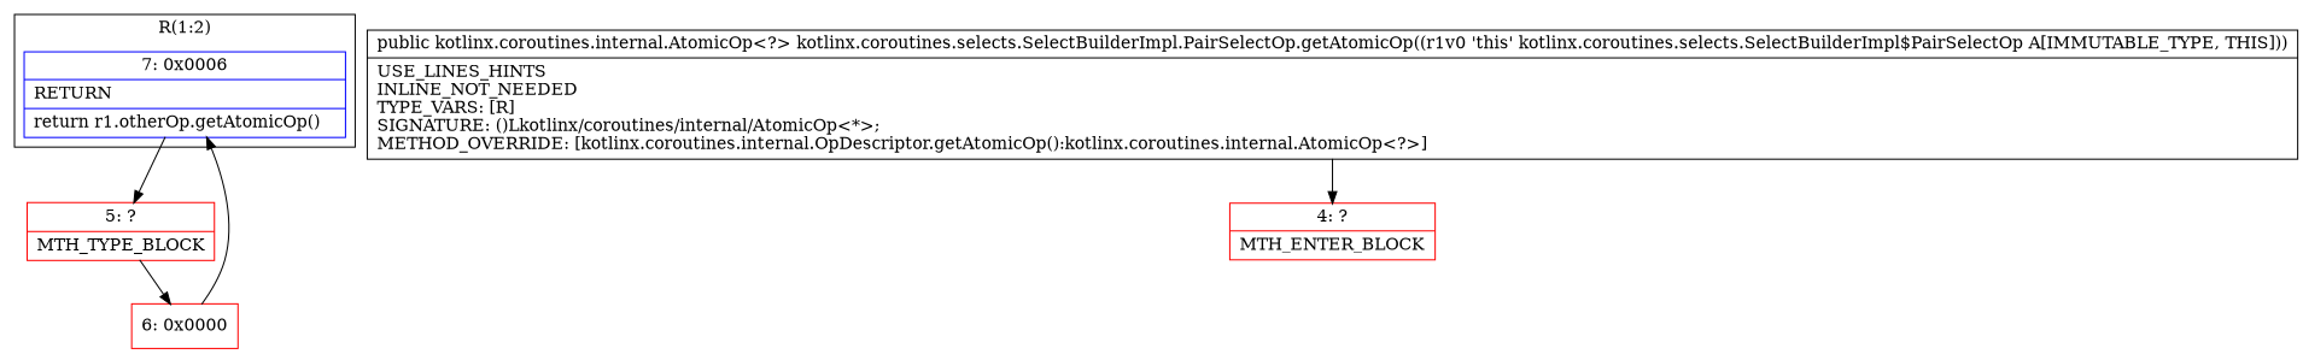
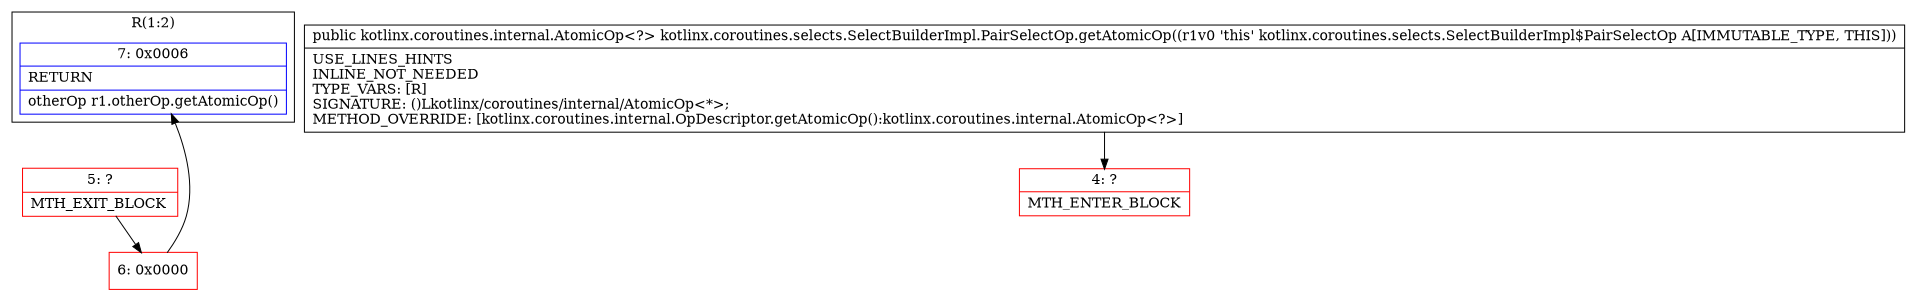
  digraph {
    node [color=red shape=record]
-   n1 [color=blue label="{7\:\ 0x0006|RETURN\l|return r1.otherOp.getAtomicOp()\l}"]
-   n2 [label="{5\:\ ?|MTH_TYPE_BLOCK\l}"]
+   n1 [color=blue label="{7\:\ 0x0006|RETURN\l|otherOp r1.otherOp.getAtomicOp()\l}"]
+   n2 [label="{5\:\ ?|MTH_EXIT_BLOCK\l}"]
    n3 [label="{6\:\ 0x0000}"]
    n4 [label="{4\:\ ?|MTH_ENTER_BLOCK\l}"]
    n5 [label="{public kotlinx.coroutines.internal.AtomicOp\<?\> kotlinx.coroutines.selects.SelectBuilderImpl.PairSelectOp.getAtomicOp((r1v0 'this' kotlinx.coroutines.selects.SelectBuilderImpl$PairSelectOp A[IMMUTABLE_TYPE, THIS]))  | USE_LINES_HINTS\lINLINE_NOT_NEEDED\lTYPE_VARS: [R]\lSIGNATURE: ()Lkotlinx\/coroutines\/internal\/AtomicOp\<*\>;\lMETHOD_OVERRIDE: [kotlinx.coroutines.internal.OpDescriptor.getAtomicOp():kotlinx.coroutines.internal.AtomicOp\<?\>]\l}" color=""]
    subgraph cluster_1 {
      label="R(1:2)"
      n1
    }
-   n1 -> n2
    n2 -> n3
    n3 -> n1
    n5 -> n4
  }
